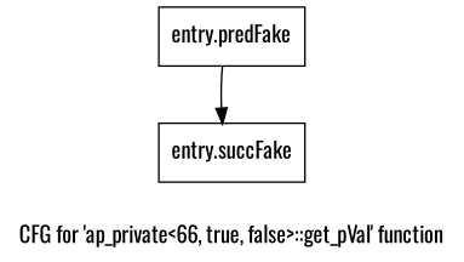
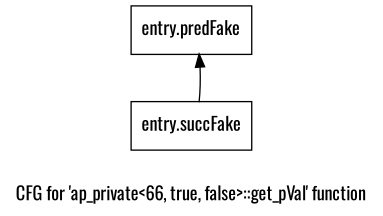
  digraph {
    label="CFG for 'ap_private\<66, true, false\>::get_pVal' function"
    fontname=Oswald
    node [shape=record fontname=Oswald]
    n1 [label="{entry.predFake}"]
    n2 [filename="/tools/Xilinx/Vitis_HLS/2022.1/include/etc/ap_private.h" label="{entry.succFake}" linenumber=3379]
-   n1 -> n2 [execusionnum=9600 filename="/tools/Xilinx/Vitis_HLS/2022.1/include/etc/ap_private.h" fontname=Oswald]
+   n2 -> n1 [execusionnum=9600 filename="/tools/Xilinx/Vitis_HLS/2022.1/include/etc/ap_private.h" fontname=Oswald]
  }
